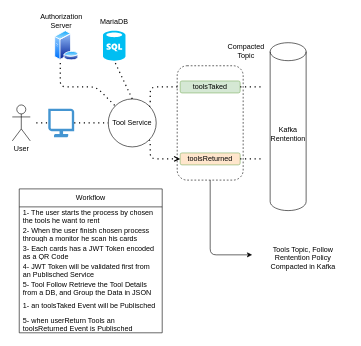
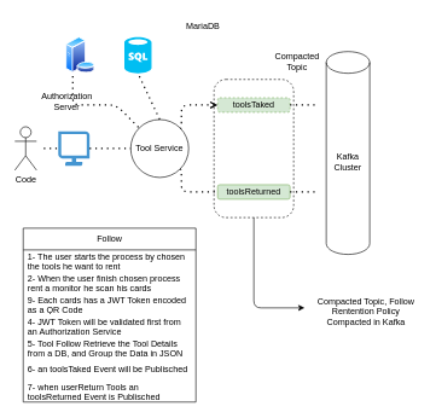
  <mxCell id="0" />
  <mxCell id="1" parent="0" />
  <mxCell id="2" value="Tool Service" style="ellipse;whiteSpace=wrap;html=1;aspect=fixed;" vertex="1" parent="1"><mxGeometry x="180" y="164" width="80" height="80" as="geometry" /></mxCell>
- <mxCell id="3" value="Kafka Rentention" style="shape=cylinder3;whiteSpace=wrap;html=1;boundedLbl=1;backgroundOutline=1;size=15;" vertex="1" parent="1"><mxGeometry x="450" y="70.2" width="60" height="280" as="geometry" /></mxCell>
- <mxCell id="4" value="toolsTaked" style="rounded=1;whiteSpace=wrap;html=1;fillColor=#d5e8d4;strokeColor=#82b366;" vertex="1" parent="1"><mxGeometry x="300" y="134" width="100" height="20" as="geometry" /></mxCell>
- <mxCell id="5" value="toolsReturned" style="rounded=1;whiteSpace=wrap;html=1;fillColor=#ffe6cc;strokeColor=#82b366;" vertex="1" parent="1"><mxGeometry x="300" y="254" width="100" height="20" as="geometry" /></mxCell>
- <mxCell id="6" value="User" style="shape=umlActor;verticalLabelPosition=bottom;verticalAlign=top;html=1;outlineConnect=0;" vertex="1" parent="1"><mxGeometry x="20" y="174" width="30" height="60" as="geometry" /></mxCell>
+ <mxCell id="3" value="Kafka Cluster" style="shape=cylinder3;whiteSpace=wrap;html=1;boundedLbl=1;backgroundOutline=1;size=15;" vertex="1" parent="1"><mxGeometry x="450" y="70.2" width="60" height="280" as="geometry" /></mxCell>
+ <mxCell id="4" value="toolsTaked" style="rounded=1;whiteSpace=wrap;html=1;fillColor=#d5e8d4;strokeColor=#82b366;dashed=1;" vertex="1" parent="1"><mxGeometry x="300" y="134" width="100" height="20" as="geometry" /></mxCell>
+ <mxCell id="5" value="toolsReturned" style="rounded=1;whiteSpace=wrap;html=1;fillColor=#d5e8d4;strokeColor=#82b366;" vertex="1" parent="1"><mxGeometry x="300" y="254" width="100" height="20" as="geometry" /></mxCell>
+ <mxCell id="6" value="Code" style="shape=umlActor;verticalLabelPosition=bottom;verticalAlign=top;html=1;outlineConnect=0;" vertex="1" parent="1"><mxGeometry x="20" y="174" width="30" height="60" as="geometry" /></mxCell>
  <mxCell id="7" value="" style="pointerEvents=1;shadow=0;dashed=0;html=1;strokeColor=none;fillColor=#4495D1;labelPosition=center;verticalLabelPosition=bottom;verticalAlign=top;align=center;outlineConnect=0;shape=mxgraph.veeam.monitor;" vertex="1" parent="1"><mxGeometry x="80" y="180.2" width="43.2" height="47.6" as="geometry" /></mxCell>
  <mxCell id="8" value="" style="endArrow=none;dashed=1;html=1;dashPattern=1 3;strokeWidth=2;exitX=1;exitY=0.5;exitDx=0;exitDy=0;" edge="1" parent="1" source="4"><mxGeometry width="50" height="50" relative="1" as="geometry"><mxPoint x="380" y="94" as="sourcePoint" /><mxPoint x="440" y="144" as="targetPoint" /></mxGeometry></mxCell>
  <mxCell id="9" value="" style="endArrow=none;dashed=1;html=1;dashPattern=1 3;strokeWidth=2;exitX=1;exitY=0.5;exitDx=0;exitDy=0;" edge="1" parent="1" source="5"><mxGeometry width="50" height="50" relative="1" as="geometry"><mxPoint x="380" y="224" as="sourcePoint" /><mxPoint x="440" y="264" as="targetPoint" /></mxGeometry></mxCell>
- <mxCell id="10" value="" style="endArrow=none;dashed=1;html=1;dashPattern=1 3;strokeWidth=2;exitX=1;exitY=0;exitDx=0;exitDy=0;entryX=0;entryY=0.5;entryDx=0;entryDy=0;" edge="1" parent="1" source="2" target="4"><mxGeometry width="50" height="50" relative="1" as="geometry"><mxPoint x="220" y="164" as="sourcePoint" /><mxPoint x="270" y="114" as="targetPoint" /><Array as="points"><mxPoint x="250" y="176" /><mxPoint x="250" y="144" /></Array></mxGeometry></mxCell>
- <mxCell id="11" value="" style="endArrow=open;dashed=1;html=1;dashPattern=1 3;strokeWidth=2;exitX=1;exitY=1;exitDx=0;exitDy=0;entryX=0;entryY=0.5;entryDx=0;entryDy=0;" edge="1" parent="1" source="2" target="5"><mxGeometry width="50" height="50" relative="1" as="geometry"><mxPoint x="240" y="254" as="sourcePoint" /><mxPoint x="290" y="204" as="targetPoint" /><Array as="points"><mxPoint x="250" y="234" /><mxPoint x="250" y="264" /></Array></mxGeometry></mxCell>
+ <mxCell id="10" value="" style="endArrow=open;dashed=1;html=1;dashPattern=1 3;strokeWidth=2;exitX=1;exitY=0;exitDx=0;exitDy=0;entryX=0;entryY=0.5;entryDx=0;entryDy=0;" edge="1" parent="1" source="2" target="4"><mxGeometry width="50" height="50" relative="1" as="geometry"><mxPoint x="220" y="164" as="sourcePoint" /><mxPoint x="270" y="114" as="targetPoint" /><Array as="points"><mxPoint x="250" y="176" /><mxPoint x="250" y="144" /></Array></mxGeometry></mxCell>
+ <mxCell id="11" value="" style="endArrow=none;dashed=1;html=1;dashPattern=1 3;strokeWidth=2;exitX=1;exitY=1;exitDx=0;exitDy=0;entryX=0;entryY=0.5;entryDx=0;entryDy=0;" edge="1" parent="1" source="2" target="5"><mxGeometry width="50" height="50" relative="1" as="geometry"><mxPoint x="240" y="254" as="sourcePoint" /><mxPoint x="290" y="204" as="targetPoint" /><Array as="points"><mxPoint x="250" y="234" /><mxPoint x="250" y="264" /></Array></mxGeometry></mxCell>
  <mxCell id="12" value="" style="verticalLabelPosition=bottom;html=1;verticalAlign=top;align=center;strokeColor=none;fillColor=#00BEF2;shape=mxgraph.azure.sql_database;" vertex="1" parent="1"><mxGeometry x="171.25" y="50.2" width="37.5" height="50" as="geometry" /></mxCell>
- <mxCell id="13" value="Workflow" style="swimlane;fontStyle=0;childLayout=stackLayout;horizontal=1;startSize=30;horizontalStack=0;resizeParent=1;resizeParentMax=0;resizeLast=0;collapsible=1;marginBottom=0;whiteSpace=wrap;html=1;" vertex="1" parent="1"><mxGeometry x="31.6" y="314" width="238.4" height="240" as="geometry" /></mxCell>
+ <mxCell id="13" value="Follow" style="swimlane;fontStyle=0;childLayout=stackLayout;horizontal=1;startSize=30;horizontalStack=0;resizeParent=1;resizeParentMax=0;resizeLast=0;collapsible=1;marginBottom=0;whiteSpace=wrap;html=1;" vertex="1" parent="1"><mxGeometry x="31.6" y="314" width="238.4" height="240" as="geometry" /></mxCell>
  <mxCell id="14" value="1- The user starts the process by chosen the tools he want to rent" style="text;strokeColor=none;fillColor=none;align=left;verticalAlign=middle;spacingLeft=4;spacingRight=4;overflow=hidden;points=[[0,0.5],[1,0.5]];portConstraint=eastwest;rotatable=0;whiteSpace=wrap;html=1;" vertex="1" parent="13"><mxGeometry y="30" width="238.4" height="30" as="geometry" /></mxCell>
- <mxCell id="15" value="2- When the user finish chosen process through a monitor he scan his cards" style="text;strokeColor=none;fillColor=none;align=left;verticalAlign=middle;spacingLeft=4;spacingRight=4;overflow=hidden;points=[[0,0.5],[1,0.5]];portConstraint=eastwest;rotatable=0;whiteSpace=wrap;html=1;" vertex="1" parent="13"><mxGeometry y="60" width="238.4" height="30" as="geometry" /></mxCell>
- <mxCell id="16" value="3- Each cards has a JWT Token encoded as a QR Code" style="text;strokeColor=none;fillColor=none;align=left;verticalAlign=middle;spacingLeft=4;spacingRight=4;overflow=hidden;points=[[0,0.5],[1,0.5]];portConstraint=eastwest;rotatable=0;whiteSpace=wrap;html=1;" vertex="1" parent="13"><mxGeometry y="90" width="238.4" height="30" as="geometry" /></mxCell>
- <mxCell id="17" value="4- JWT Token will be validated first from an Publisched Service" style="text;strokeColor=none;fillColor=none;align=left;verticalAlign=middle;spacingLeft=4;spacingRight=4;overflow=hidden;points=[[0,0.5],[1,0.5]];portConstraint=eastwest;rotatable=0;whiteSpace=wrap;html=1;" vertex="1" parent="13"><mxGeometry y="120" width="238.4" height="30" as="geometry" /></mxCell>
+ <mxCell id="15" value="2- When the user finish chosen process rent a monitor he scan his cards" style="text;strokeColor=none;fillColor=none;align=left;verticalAlign=middle;spacingLeft=4;spacingRight=4;overflow=hidden;points=[[0,0.5],[1,0.5]];portConstraint=eastwest;rotatable=0;whiteSpace=wrap;html=1;" vertex="1" parent="13"><mxGeometry y="60" width="238.4" height="30" as="geometry" /></mxCell>
+ <mxCell id="16" value="9- Each cards has a JWT Token encoded as a QR Code" style="text;strokeColor=none;fillColor=none;align=left;verticalAlign=middle;spacingLeft=4;spacingRight=4;overflow=hidden;points=[[0,0.5],[1,0.5]];portConstraint=eastwest;rotatable=0;whiteSpace=wrap;html=1;" vertex="1" parent="13"><mxGeometry y="90" width="238.4" height="30" as="geometry" /></mxCell>
+ <mxCell id="17" value="4- JWT Token will be validated first from an Authorization Service" style="text;strokeColor=none;fillColor=none;align=left;verticalAlign=middle;spacingLeft=4;spacingRight=4;overflow=hidden;points=[[0,0.5],[1,0.5]];portConstraint=eastwest;rotatable=0;whiteSpace=wrap;html=1;" vertex="1" parent="13"><mxGeometry y="120" width="238.4" height="30" as="geometry" /></mxCell>
  <mxCell id="18" value="5- Tool Follow Retrieve the Tool Details from a DB, and Group the Data in JSON" style="text;strokeColor=none;fillColor=none;align=left;verticalAlign=middle;spacingLeft=4;spacingRight=4;overflow=hidden;points=[[0,0.5],[1,0.5]];portConstraint=eastwest;rotatable=0;whiteSpace=wrap;html=1;" vertex="1" parent="13"><mxGeometry y="150" width="238.4" height="30" as="geometry" /></mxCell>
- <mxCell id="19" value="1- an toolsTaked Event will be Publisched" style="text;strokeColor=none;fillColor=none;align=left;verticalAlign=middle;spacingLeft=4;spacingRight=4;overflow=hidden;points=[[0,0.5],[1,0.5]];portConstraint=eastwest;rotatable=0;whiteSpace=wrap;html=1;" vertex="1" parent="13"><mxGeometry y="180" width="238.4" height="30" as="geometry" /></mxCell>
- <mxCell id="20" value="5- when userReturn Tools an toolsReturned Event is Publisched&amp;nbsp;" style="text;strokeColor=none;fillColor=none;align=left;verticalAlign=middle;spacingLeft=4;spacingRight=4;overflow=hidden;points=[[0,0.5],[1,0.5]];portConstraint=eastwest;rotatable=0;whiteSpace=wrap;html=1;" vertex="1" parent="13"><mxGeometry y="210" width="238.4" height="30" as="geometry" /></mxCell>
+ <mxCell id="19" value="6- an toolsTaked Event will be Publisched" style="text;strokeColor=none;fillColor=none;align=left;verticalAlign=middle;spacingLeft=4;spacingRight=4;overflow=hidden;points=[[0,0.5],[1,0.5]];portConstraint=eastwest;rotatable=0;whiteSpace=wrap;html=1;" vertex="1" parent="13"><mxGeometry y="180" width="238.4" height="30" as="geometry" /></mxCell>
+ <mxCell id="20" value="7- when userReturn Tools an toolsReturned Event is Publisched&amp;nbsp;" style="text;strokeColor=none;fillColor=none;align=left;verticalAlign=middle;spacingLeft=4;spacingRight=4;overflow=hidden;points=[[0,0.5],[1,0.5]];portConstraint=eastwest;rotatable=0;whiteSpace=wrap;html=1;" vertex="1" parent="13"><mxGeometry y="210" width="238.4" height="30" as="geometry" /></mxCell>
  <mxCell id="21" value="" style="rounded=1;whiteSpace=wrap;html=1;fillColor=none;dashed=1;" vertex="1" parent="1"><mxGeometry x="295" y="108.66" width="110" height="190.67" as="geometry" /></mxCell>
  <mxCell id="22" value="Compacted Topic" style="text;html=1;strokeColor=none;fillColor=none;align=center;verticalAlign=middle;whiteSpace=wrap;rounded=0;dashed=1;" vertex="1" parent="1"><mxGeometry x="380" y="70.2" width="60" height="30" as="geometry" /></mxCell>
  <mxCell id="23" value="" style="endArrow=none;dashed=1;html=1;dashPattern=1 3;strokeWidth=2;exitX=0.5;exitY=0;exitDx=0;exitDy=0;" edge="1" parent="1" source="2"><mxGeometry width="50" height="50" relative="1" as="geometry"><mxPoint x="140" y="150.2" as="sourcePoint" /><mxPoint x="190" y="100.2" as="targetPoint" /></mxGeometry></mxCell>
  <mxCell id="24" value="" style="endArrow=classic;html=1;exitX=0.5;exitY=1;exitDx=0;exitDy=0;" edge="1" parent="1" source="21"><mxGeometry width="50" height="50" relative="1" as="geometry"><mxPoint x="390" y="434" as="sourcePoint" /><mxPoint x="420" y="424" as="targetPoint" /><Array as="points"><mxPoint x="350" y="424" /></Array></mxGeometry></mxCell>
- <mxCell id="25" value="Tools Topic, Follow Rentention Policy Compacted in Kafka" style="text;html=1;strokeColor=none;fillColor=none;align=center;verticalAlign=middle;whiteSpace=wrap;rounded=0;dashed=1;" vertex="1" parent="1"><mxGeometry x="430" y="414" width="150" height="30" as="geometry" /></mxCell>
+ <mxCell id="25" value="Compacted Topic, Follow Rentention Policy Compacted in Kafka" style="text;html=1;strokeColor=none;fillColor=none;align=center;verticalAlign=middle;whiteSpace=wrap;rounded=0;dashed=1;" vertex="1" parent="1"><mxGeometry x="430" y="414" width="150" height="30" as="geometry" /></mxCell>
  <mxCell id="26" value="" style="aspect=fixed;perimeter=ellipsePerimeter;html=1;align=center;shadow=0;dashed=0;spacingTop=3;image;image=img/lib/active_directory/database_server.svg;rounded=1;fillColor=none;" vertex="1" parent="1"><mxGeometry x="90" y="50" width="41" height="50" as="geometry" /></mxCell>
- <mxCell id="27" value="MariaDB" style="text;html=1;strokeColor=none;fillColor=none;align=center;verticalAlign=middle;whiteSpace=wrap;rounded=0;dashed=1;" vertex="1" parent="1"><mxGeometry x="160" y="20" width="60" height="30" as="geometry" /></mxCell>
- <mxCell id="28" value="Authorization Server" style="text;html=1;strokeColor=none;fillColor=none;align=center;verticalAlign=middle;whiteSpace=wrap;rounded=0;dashed=1;" vertex="1" parent="1"><mxGeometry x="71.6" y="20" width="60" height="30" as="geometry" /></mxCell>
+ <mxCell id="27" value="MariaDB" style="text;html=1;strokeColor=none;fillColor=none;align=center;verticalAlign=middle;whiteSpace=wrap;rounded=0;dashed=1;" vertex="1" parent="1"><mxGeometry x="250" y="20" width="60" height="30" as="geometry" /></mxCell>
+ <mxCell id="28" value="Authorization Server" style="text;html=1;strokeColor=none;fillColor=none;align=center;verticalAlign=middle;whiteSpace=wrap;rounded=0;dashed=1;" vertex="1" parent="1"><mxGeometry x="61.6" y="125" width="60" height="30" as="geometry" /></mxCell>
  <mxCell id="29" value="" style="endArrow=none;dashed=1;html=1;dashPattern=1 3;strokeWidth=2;" edge="1" parent="1" target="2"><mxGeometry width="50" height="50" relative="1" as="geometry"><mxPoint x="100" y="104" as="sourcePoint" /><mxPoint x="170" y="124" as="targetPoint" /><Array as="points"><mxPoint x="100" y="144" /><mxPoint x="160" y="144" /></Array></mxGeometry></mxCell>
  <mxCell id="30" value="" style="endArrow=none;dashed=1;html=1;dashPattern=1 3;strokeWidth=2;" edge="1" parent="1" target="7"><mxGeometry width="50" height="50" relative="1" as="geometry"><mxPoint y="204" as="sourcePoint" x="60" /><mxPoint x="110" y="174" as="targetPoint" /></mxGeometry></mxCell>
  <mxCell id="31" value="" style="endArrow=none;dashed=1;html=1;dashPattern=1 3;strokeWidth=2;entryX=0;entryY=0.5;entryDx=0;entryDy=0;" edge="1" parent="1" source="7" target="2"><mxGeometry width="50" height="50" relative="1" as="geometry"><mxPoint x="110" y="294" as="sourcePoint" /><mxPoint x="160" y="244" as="targetPoint" /></mxGeometry></mxCell>
